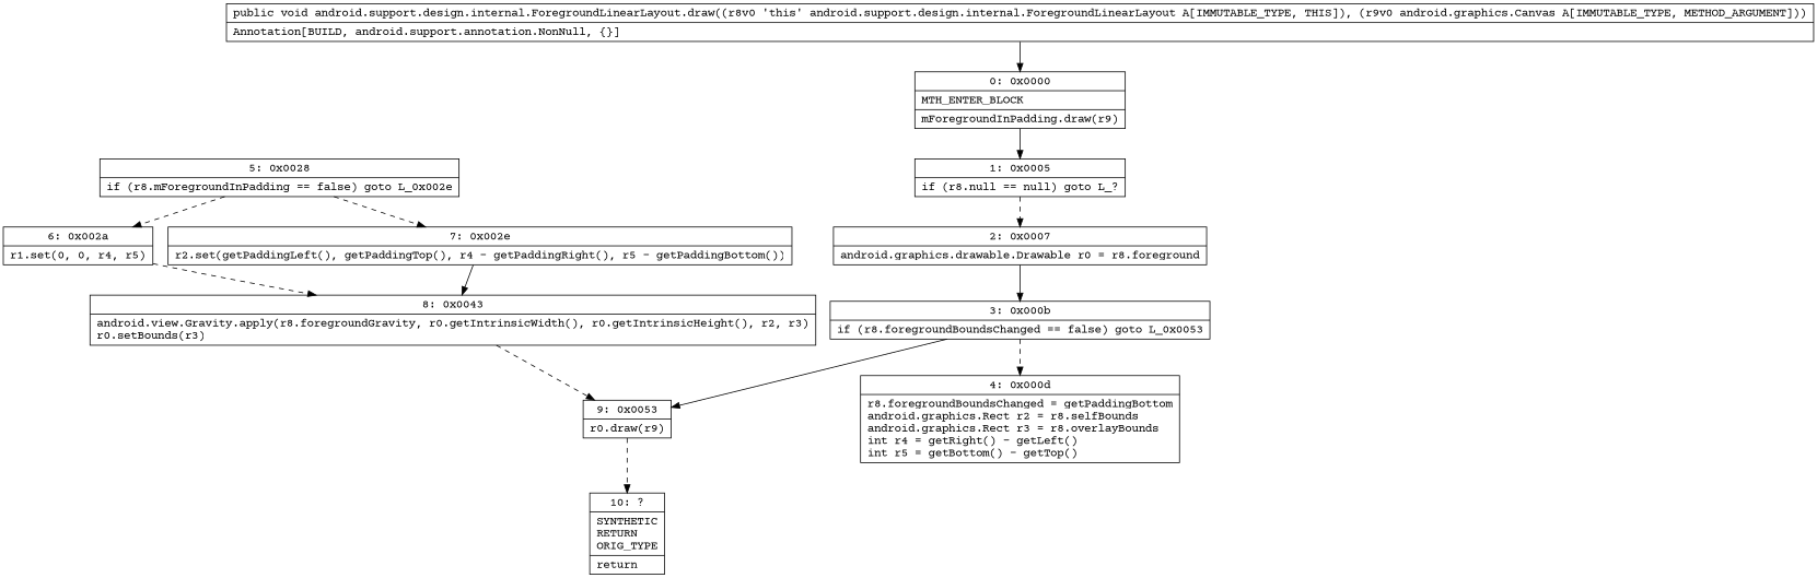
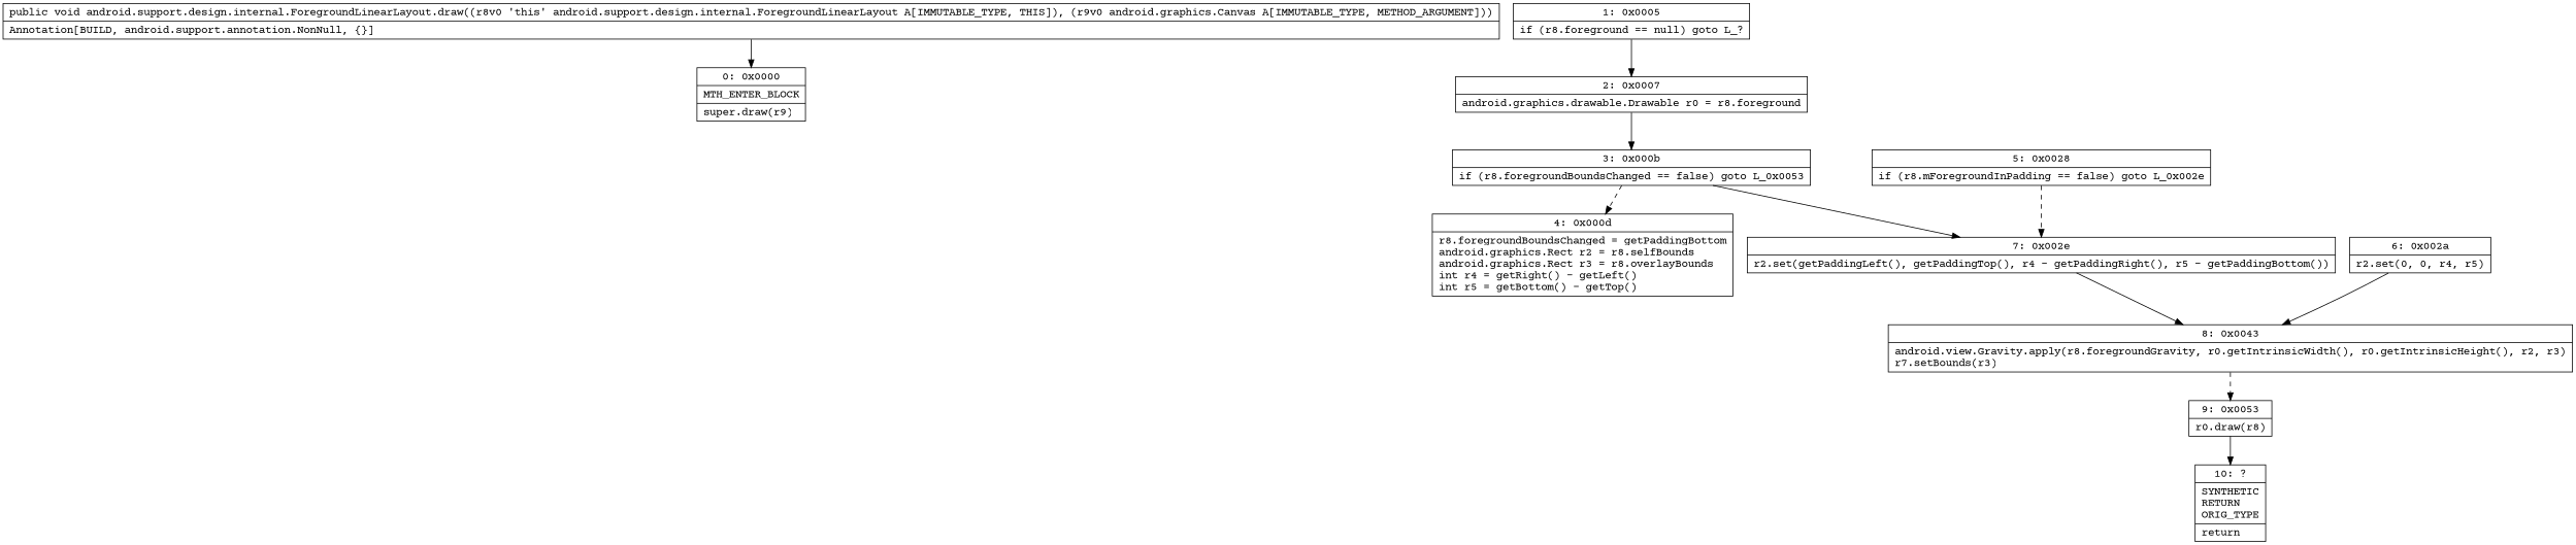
  digraph {
    fontname="Courier Prime"
    node [fontname="Courier Prime" shape=record]
    edge [fontname="Courier Prime"]
-   n1 [label="{0\:\ 0x0000|MTH_ENTER_BLOCK\l|mForegroundInPadding.draw(r9)\l}"]
-   n2 [label="{1\:\ 0x0005|if (r8.null == null) goto L_?\l}"]
+   n1 [label="{0\:\ 0x0000|MTH_ENTER_BLOCK\l|super.draw(r9)\l}"]
+   n2 [label="{1\:\ 0x0005|if (r8.foreground == null) goto L_?\l}"]
    n3 [label="{2\:\ 0x0007|android.graphics.drawable.Drawable r0 = r8.foreground\l}"]
    n4 [label="{3\:\ 0x000b|if (r8.foregroundBoundsChanged == false) goto L_0x0053\l}"]
    n5 [label="{4\:\ 0x000d|r8.foregroundBoundsChanged = getPaddingBottom\landroid.graphics.Rect r2 = r8.selfBounds\landroid.graphics.Rect r3 = r8.overlayBounds\lint r4 = getRight() \- getLeft()\lint r5 = getBottom() \- getTop()\l}"]
-   n6 [label="{9\:\ 0x0053|r0.draw(r9)\l}"]
+   n6 [label="{9\:\ 0x0053|r0.draw(r8)\l}"]
    n7 [label="{10\:\ ?|SYNTHETIC\lRETURN\lORIG_TYPE\l|return\l}"]
    n8 [label="{5\:\ 0x0028|if (r8.mForegroundInPadding == false) goto L_0x002e\l}"]
-   n9 [label="{6\:\ 0x002a|r1.set(0, 0, r4, r5)\l}"]
+   n9 [label="{6\:\ 0x002a|r2.set(0, 0, r4, r5)\l}"]
    n10 [label="{7\:\ 0x002e|r2.set(getPaddingLeft(), getPaddingTop(), r4 \- getPaddingRight(), r5 \- getPaddingBottom())\l}"]
-   n11 [label="{8\:\ 0x0043|android.view.Gravity.apply(r8.foregroundGravity, r0.getIntrinsicWidth(), r0.getIntrinsicHeight(), r2, r3)\lr0.setBounds(r3)\l}"]
+   n11 [label="{8\:\ 0x0043|android.view.Gravity.apply(r8.foregroundGravity, r0.getIntrinsicWidth(), r0.getIntrinsicHeight(), r2, r3)\lr7.setBounds(r3)\l}"]
    n12 [label="{public void android.support.design.internal.ForegroundLinearLayout.draw((r8v0 'this' android.support.design.internal.ForegroundLinearLayout A[IMMUTABLE_TYPE, THIS]), (r9v0 android.graphics.Canvas A[IMMUTABLE_TYPE, METHOD_ARGUMENT]))  | Annotation[BUILD, android.support.annotation.NonNull, \{\}]\l}"]
-   n1 -> n2
-   n2 -> n3 [style=dashed]
+   n2 -> n3 [style=solid]
    n3 -> n4
    n4 -> n5 [style=dashed]
-   n4 -> n6
-   n6 -> n7 [style=dashed]
-   n8 -> n9 [style=dashed]
+   n4 -> n10
+   n6 -> n7
    n8 -> n10 [style=dashed]
-   n9 -> n11 [style=dashed]
+   n9 -> n11
    n10 -> n11
    n11 -> n6 [style=dashed]
    n12 -> n1
  }
